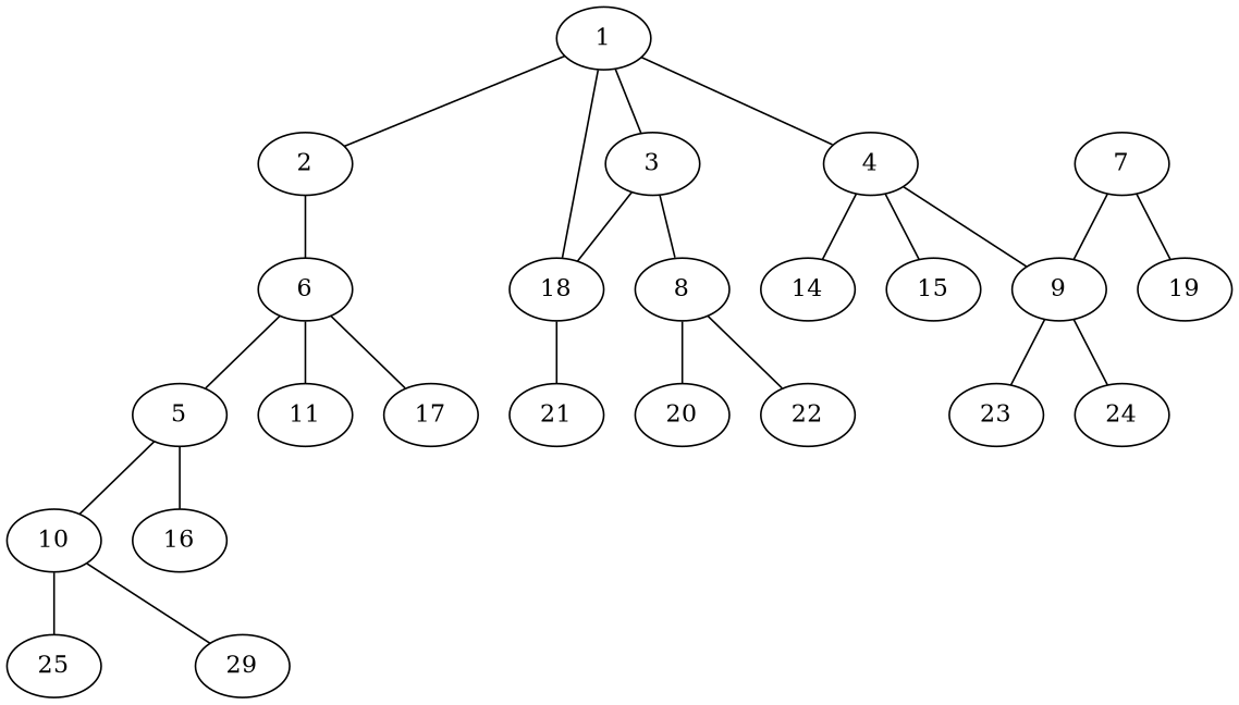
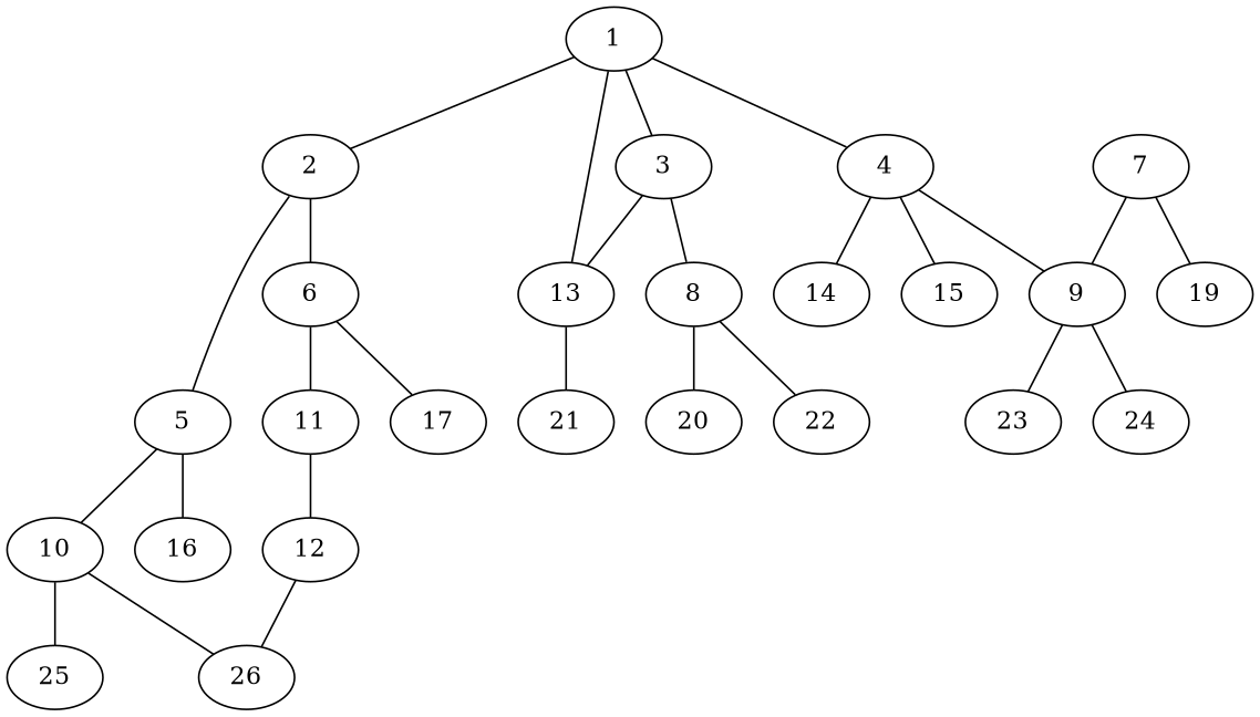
  graph {
    node [chem=H]
    edge [valence=1]
    1 [chem=C]
    2 [chem=C]
    3 [chem=N]
    4 [chem=C]
-   13 [label=18]
+   13
    5 [chem=C]
    6 [chem=C]
    8 [chem=C]
    9 [chem=C]
    14
    15
    21
    10 [chem=C]
    16
    11 [chem=N]
    17
    7 [chem=C]
    19
    20
    22
    23
    24
    25
-   26 [label=29]
+   26
+   12 [chem=C]
    1 -- 2
    1 -- 3
    1 -- 4
    1 -- 13
-   6 -- 5 [valence=2]
+   2 -- 5 [valence=2]
    2 -- 6
    3 -- 13
    3 -- 8
    4 -- 9
    4 -- 14
    4 -- 15
    13 -- 21
    5 -- 10
    5 -- 16
    6 -- 11 [valence=2]
    6 -- 17
    8 -- 20
    8 -- 22
    9 -- 23
    9 -- 24
    10 -- 25
    10 -- 26 [valence=2]
+   11 -- 12
    7 -- 9
    7 -- 19
+   12 -- 26
  }
